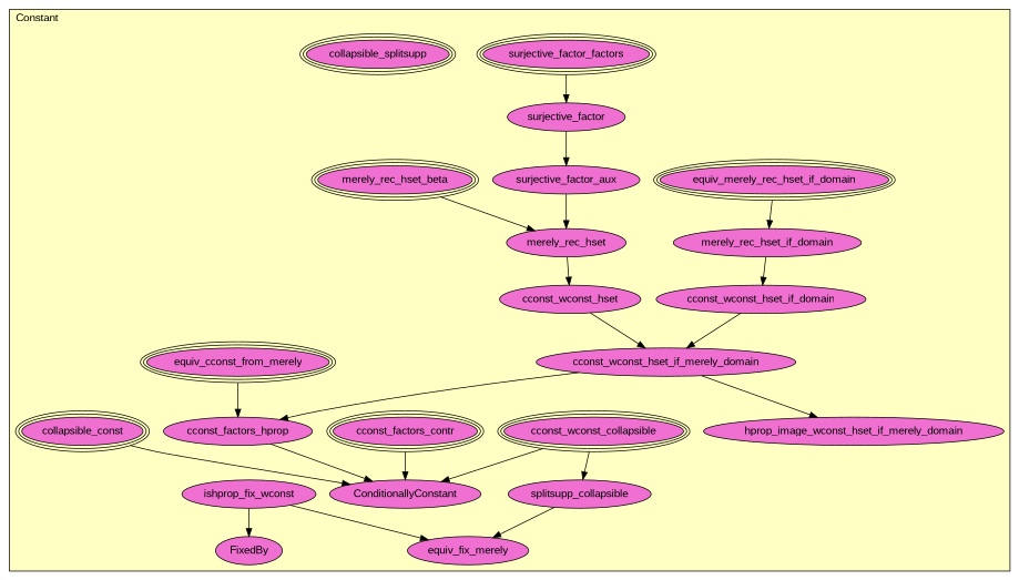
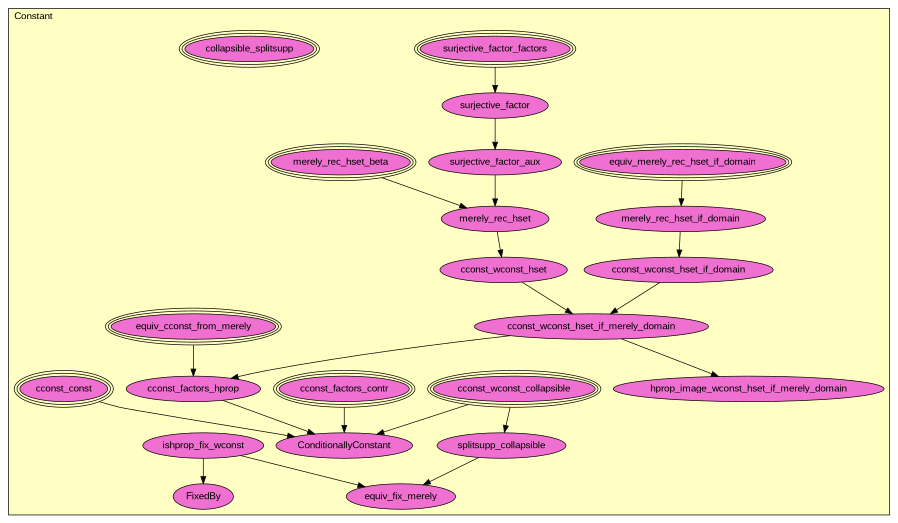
  digraph {
    fontname="Liberation Sans"
    node [fillcolor="#F070D1" fontname="Liberation Sans" style=filled]
    edge [fontname="Liberation Sans"]
    n1 [label=surjective_factor_factors peripheries=3]
    n2 [label=surjective_factor]
    n3 [label=surjective_factor_aux]
    n4 [label=equiv_merely_rec_hset_if_domain peripheries=3]
    n5 [label=merely_rec_hset_if_domain]
    n6 [label=cconst_wconst_hset_if_domain]
    n7 [label=merely_rec_hset_beta peripheries=3]
    n8 [label=merely_rec_hset]
    n9 [label=cconst_wconst_hset]
    n10 [label=cconst_wconst_hset_if_merely_domain]
    n11 [label=hprop_image_wconst_hset_if_merely_domain]
    n12 [label=cconst_wconst_collapsible peripheries=3]
    n13 [label=cconst_factors_contr peripheries=3]
    n14 [label=cconst_factors_hprop]
    n15 [label=equiv_cconst_from_merely peripheries=3]
-   n16 [label=collapsible_const peripheries=3]
+   n16 [label=cconst_const peripheries=3]
    n17 [label=ConditionallyConstant]
    n18 [label=collapsible_splitsupp peripheries=3]
    n19 [label=splitsupp_collapsible]
    n20 [label=equiv_fix_merely]
    n21 [label=ishprop_fix_wconst]
    n22 [label=FixedBy]
    subgraph cluster_1 {
      fillcolor="#FFFFC3"
      label=Constant
      labeljust=l
      style=filled
      n1
      n2
      n3
      n4
      n5
      n6
      n7
      n8
      n9
      n10
      n11
      n12
      n13
      n14
      n15
      n16
      n17
      n18
      n19
      n20
      n21
      n22
    }
    n1 -> n2
    n2 -> n3
    n3 -> n8
    n4 -> n5
    n5 -> n6
    n6 -> n10
    n7 -> n8
    n8 -> n9
    n9 -> n10
    n10 -> n11
    n10 -> n14
    n12 -> n17
    n12 -> n19
    n13 -> n17
    n14 -> n17
    n15 -> n14
    n16 -> n17
    n19 -> n20
    n21 -> n20
    n21 -> n22
  }
